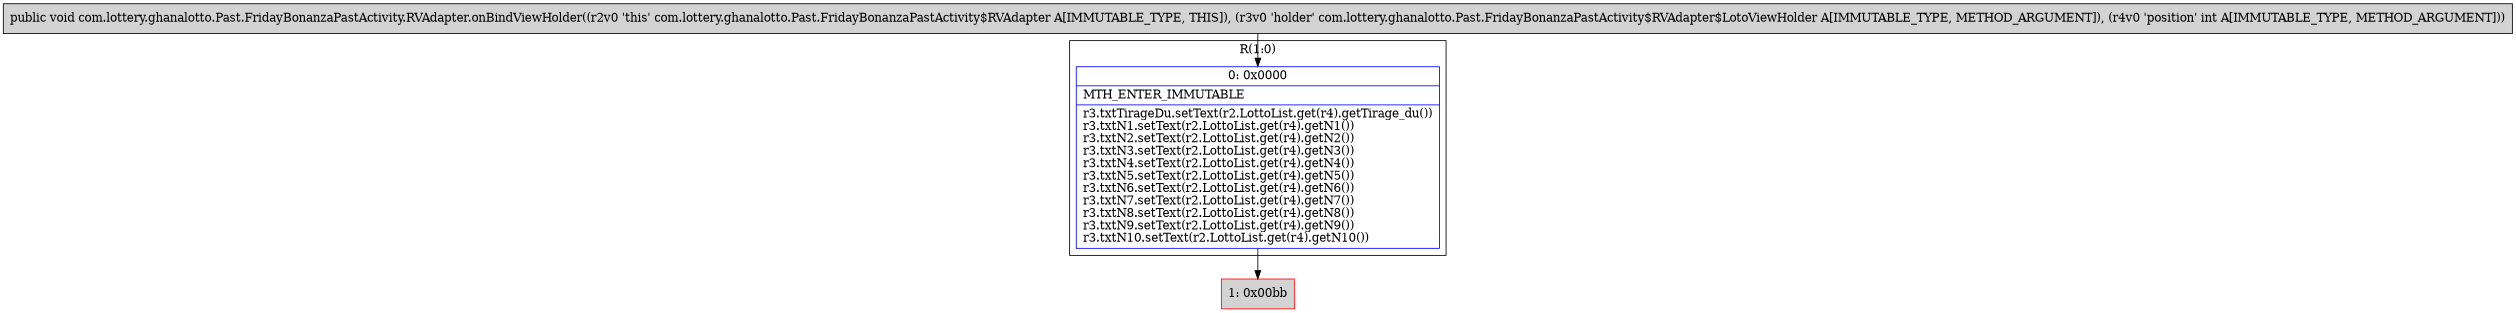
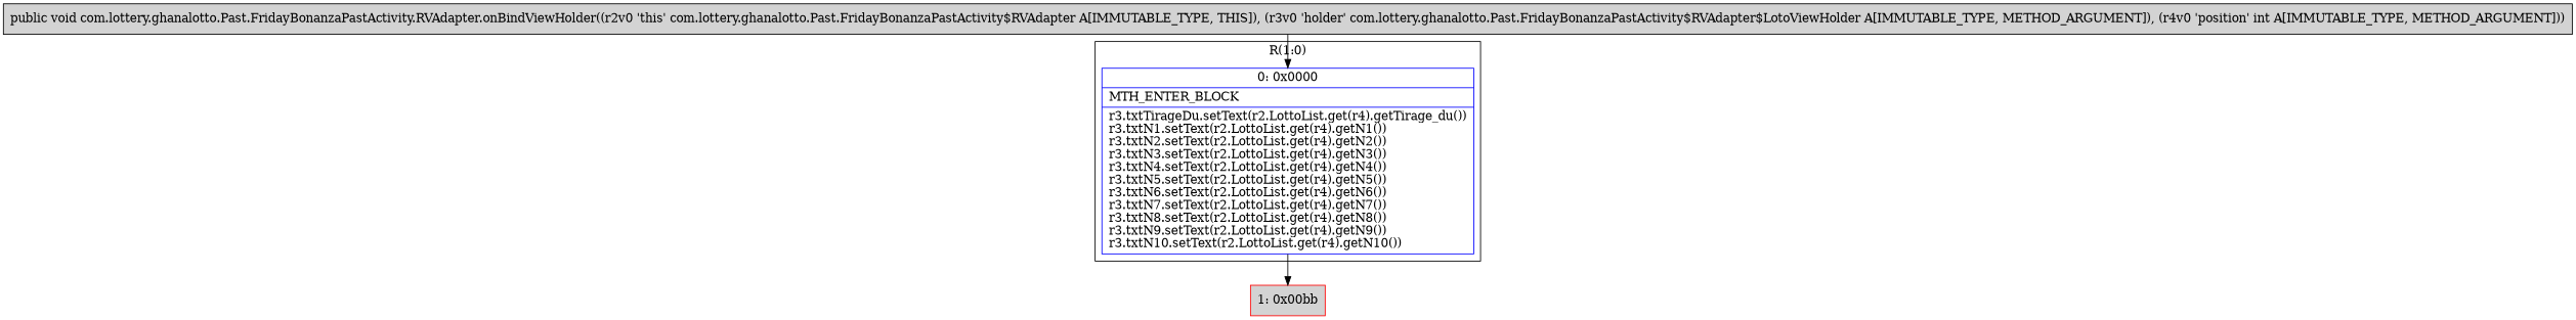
  digraph {
    node [shape=record style=filled fillcolor=lightgrey]
-   n1 [color=blue label="{0\:\ 0x0000|MTH_ENTER_IMMUTABLE\l|r3.txtTirageDu.setText(r2.LottoList.get(r4).getTirage_du())\lr3.txtN1.setText(r2.LottoList.get(r4).getN1())\lr3.txtN2.setText(r2.LottoList.get(r4).getN2())\lr3.txtN3.setText(r2.LottoList.get(r4).getN3())\lr3.txtN4.setText(r2.LottoList.get(r4).getN4())\lr3.txtN5.setText(r2.LottoList.get(r4).getN5())\lr3.txtN6.setText(r2.LottoList.get(r4).getN6())\lr3.txtN7.setText(r2.LottoList.get(r4).getN7())\lr3.txtN8.setText(r2.LottoList.get(r4).getN8())\lr3.txtN9.setText(r2.LottoList.get(r4).getN9())\lr3.txtN10.setText(r2.LottoList.get(r4).getN10())\l}" fillcolor=white]
+   n1 [color=blue label="{0\:\ 0x0000|MTH_ENTER_BLOCK\l|r3.txtTirageDu.setText(r2.LottoList.get(r4).getTirage_du())\lr3.txtN1.setText(r2.LottoList.get(r4).getN1())\lr3.txtN2.setText(r2.LottoList.get(r4).getN2())\lr3.txtN3.setText(r2.LottoList.get(r4).getN3())\lr3.txtN4.setText(r2.LottoList.get(r4).getN4())\lr3.txtN5.setText(r2.LottoList.get(r4).getN5())\lr3.txtN6.setText(r2.LottoList.get(r4).getN6())\lr3.txtN7.setText(r2.LottoList.get(r4).getN7())\lr3.txtN8.setText(r2.LottoList.get(r4).getN8())\lr3.txtN9.setText(r2.LottoList.get(r4).getN9())\lr3.txtN10.setText(r2.LottoList.get(r4).getN10())\l}" fillcolor=white]
    n2 [color=red label="{1\:\ 0x00bb}"]
    n3 [label="{public void com.lottery.ghanalotto.Past.FridayBonanzaPastActivity.RVAdapter.onBindViewHolder((r2v0 'this' com.lottery.ghanalotto.Past.FridayBonanzaPastActivity$RVAdapter A[IMMUTABLE_TYPE, THIS]), (r3v0 'holder' com.lottery.ghanalotto.Past.FridayBonanzaPastActivity$RVAdapter$LotoViewHolder A[IMMUTABLE_TYPE, METHOD_ARGUMENT]), (r4v0 'position' int A[IMMUTABLE_TYPE, METHOD_ARGUMENT])) }"]
    subgraph cluster_1 {
      label="R(1:0)"
      n1
    }
    n1 -> n2
    n3 -> n1
  }
